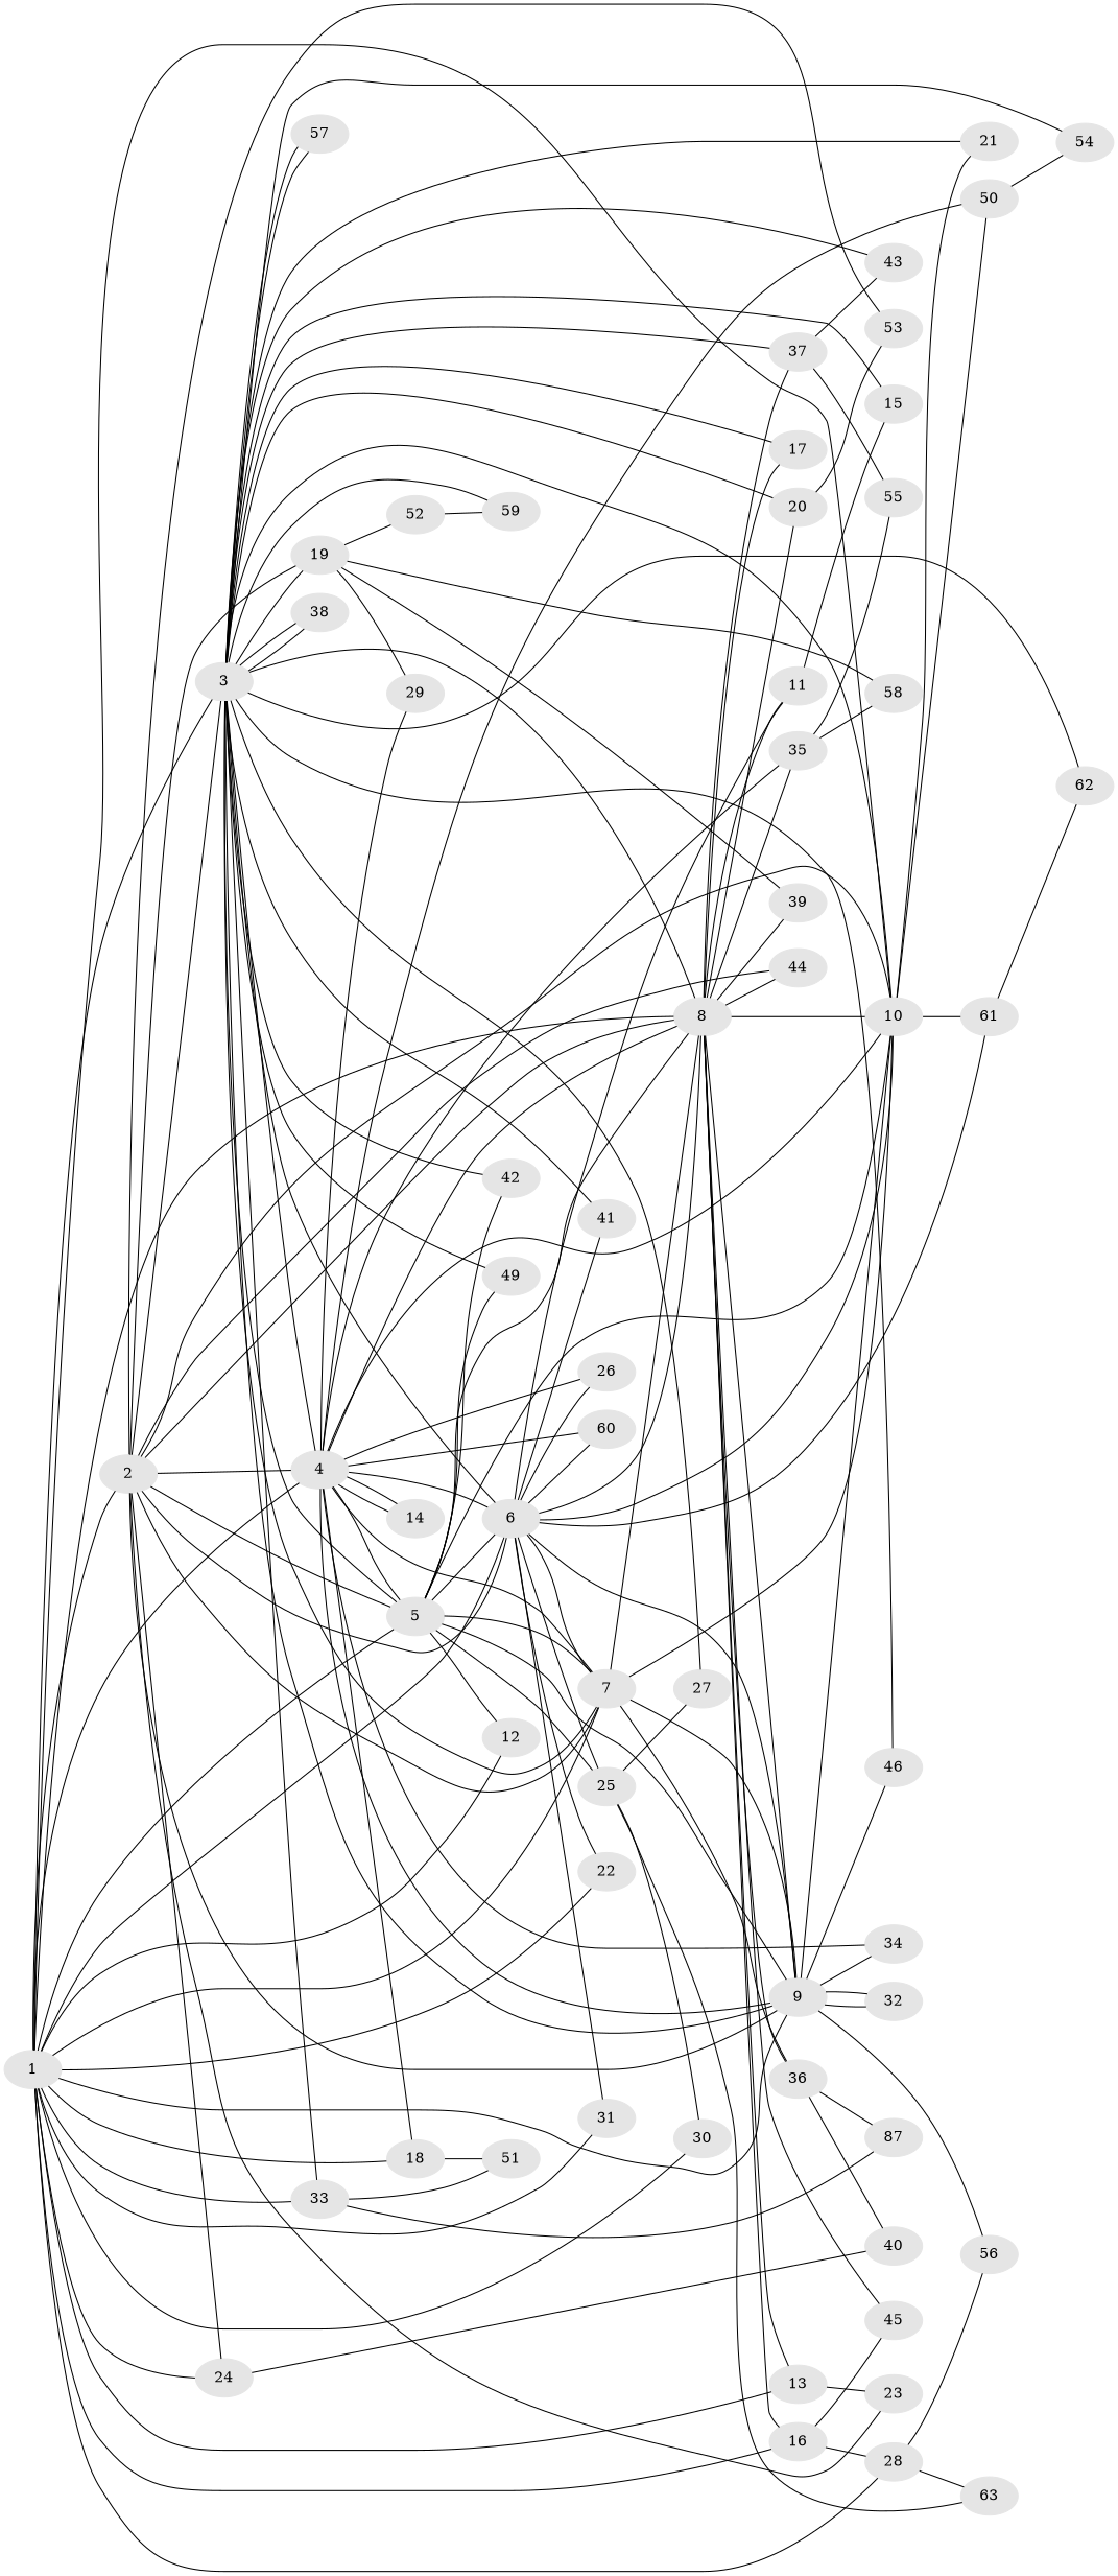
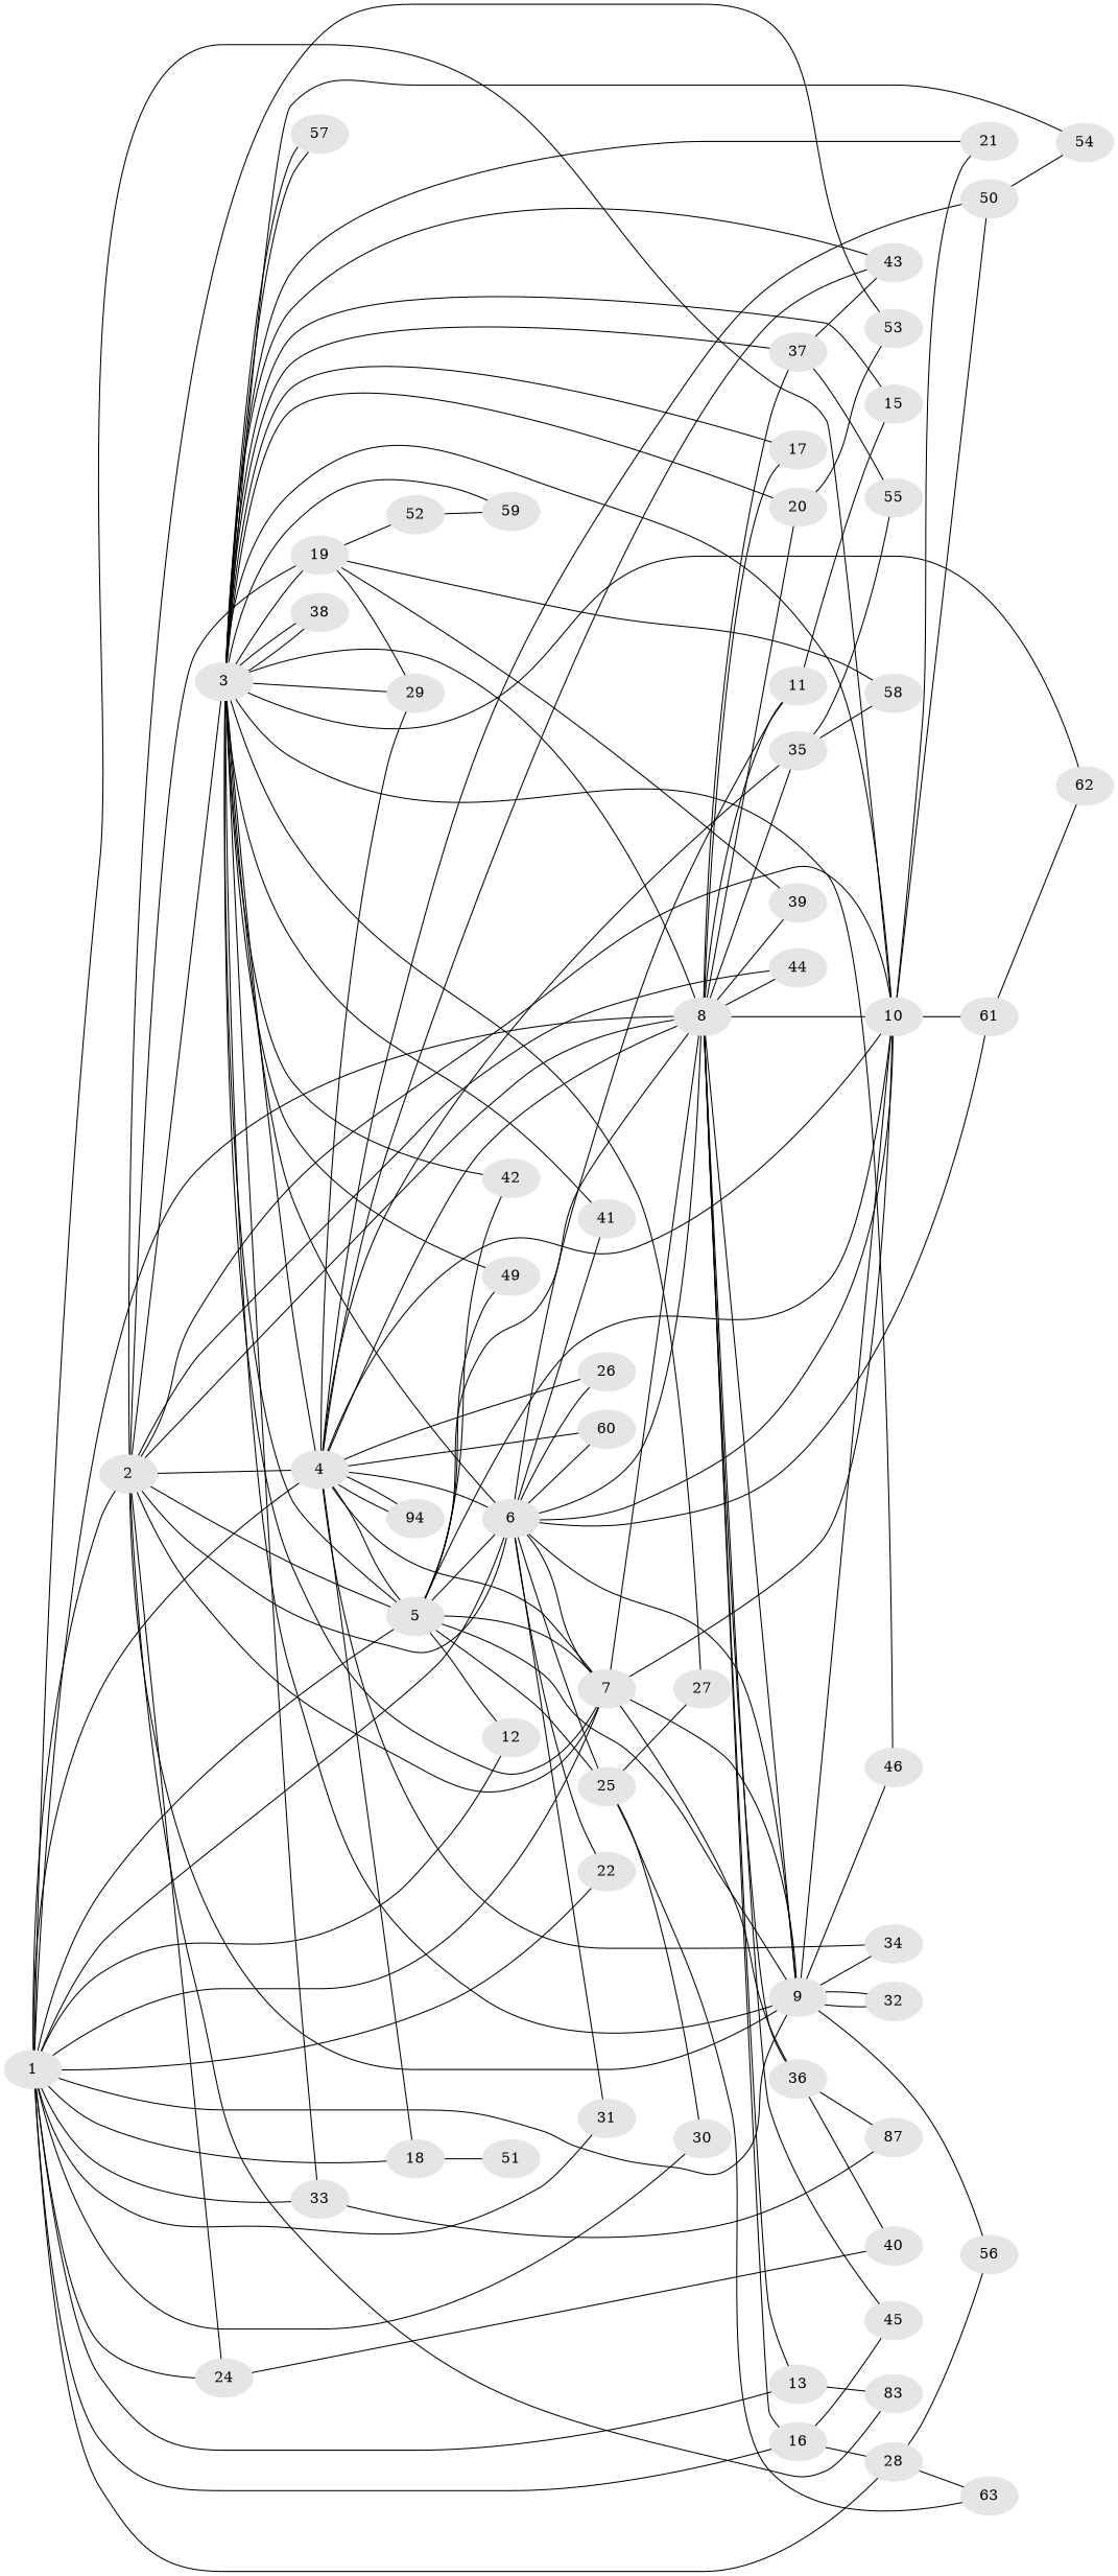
  graph {
    rankdir=LR
    node [color=gray90 style=filled]
    1
    2
    3
    4
    5
    6
    7
    8
    9
    10
    12
    13
    16
    18
    22
    24
    28
    30
    31
    33
    19
-   23
+   23 [label=83]
    44
    53
    15
    17
    20
    21
    27
    37
    38
    41
    42
    43
    46
    49
    54
    57
    59
    62
-   14
+   14 [label=94]
    26
    29
    34
    35
    50
    60
    25
    11
    61
    36
    39
    45
    32
    56
    51
    40
    63
    n59 [label=87]
    52
    58
    55
    1 -- 2
-   1 -- 3
+   29 -- 3
    1 -- 4
    1 -- 5
    1 -- 6
    1 -- 7
    1 -- 8
    1 -- 9
    1 -- 10
    1 -- 12
    1 -- 13
    1 -- 16
    1 -- 18
    1 -- 22
    1 -- 24
    1 -- 28
    1 -- 30
    1 -- 31
    1 -- 33
    2 -- 3
    2 -- 4
    2 -- 5
    2 -- 6
    2 -- 7
    2 -- 8
    2 -- 9
    2 -- 10
    2 -- 24
    2 -- 19
    2 -- 23
    2 -- 44
    2 -- 53
    3 -- 4
    3 -- 5
    3 -- 6
    3 -- 7
    3 -- 8
    3 -- 9
    3 -- 10
    3 -- 33
    3 -- 19
    3 -- 15
    3 -- 17
    3 -- 20
    3 -- 21
    3 -- 27
    3 -- 37
    3 -- 38
    3 -- 38
    3 -- 41
    3 -- 42
    3 -- 43
    3 -- 46
    3 -- 49
    3 -- 54
    3 -- 57
    3 -- 57
    3 -- 59
    3 -- 62
    4 -- 5
    4 -- 6
    4 -- 7
    4 -- 8
-   4 -- 9
+   4 -- 43
    4 -- 10
    4 -- 18
    4 -- 14
    4 -- 14
    4 -- 26
    4 -- 29
    4 -- 34
    4 -- 35
    4 -- 50
    4 -- 60
    5 -- 6
    5 -- 7
    5 -- 8
    5 -- 9
    5 -- 10
    5 -- 12
    5 -- 42
    5 -- 49
    5 -- 25
    6 -- 7
    6 -- 8
    6 -- 9
    6 -- 10
    6 -- 22
    6 -- 31
    6 -- 41
    6 -- 26
    6 -- 60
    6 -- 25
    6 -- 11
    6 -- 61
    7 -- 8
    7 -- 9
    7 -- 10
    7 -- 36
    8 -- 9
    8 -- 10
    8 -- 13
    8 -- 16
    8 -- 44
    8 -- 17
    8 -- 20
    8 -- 37
    8 -- 35
    8 -- 11
    8 -- 36
    8 -- 39
    8 -- 45
    9 -- 10
    9 -- 46
    9 -- 34
    9 -- 32
    9 -- 32
    9 -- 56
    10 -- 21
    10 -- 50
    10 -- 61
    13 -- 23
    16 -- 28
    16 -- 45
    18 -- 51
    24 -- 40
    28 -- 56
    28 -- 63
-   33 -- 51
    33 -- n59
    19 -- 29
    19 -- 39
    19 -- 52
    19 -- 58
    20 -- 53
    37 -- 43
    37 -- 55
    35 -- 58
    35 -- 55
    50 -- 54
    25 -- 30
    25 -- 27
    25 -- 63
    11 -- 15
    61 -- 62
    36 -- 40
    36 -- n59
    52 -- 59
  }
